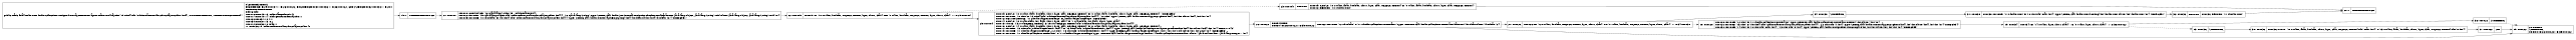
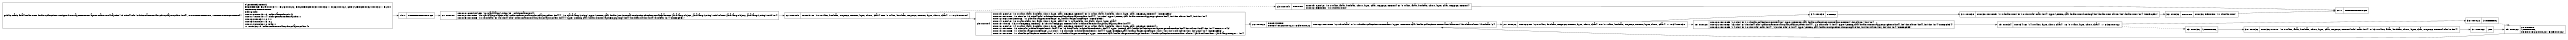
  digraph {
    rankdir=LR
    node [shape=record]
    n1 [label="{19\:\ ?|MTH_ENTER_BLOCK\l}"]
    n2 [label="{21\:\ 0x0000|0x0000: CONST_STR  (r0 I:java.lang.String) =  \"$this$maxOrNull\" \l0x0002: INVOKE  (r5 I:java.lang.Object A[D('$this$maxOrNull_u2d_u2dajY_u2d9A' int[])]), (r0 I:java.lang.String) type: STATIC call: kotlin.jvm.internal.Intrinsics.checkNotNullParameter(java.lang.Object, java.lang.String):void A[MD:(java.lang.Object, java.lang.String):void (m)]\l0x0005: INVOKE  (r0 I:boolean) = (r5 I:int[] A[D('$this$maxOrNull_u2d_u2dajY_u2d9A' int[])]) type: STATIC call: kotlin.UIntArray.isEmpty\-impl(int[]):boolean A[MD:(int[]):boolean (m)] (LINE:6951)\l}"]
    n3 [label="{22\:\ 0x0009|0x0009: IF  (r0 I:??[int, boolean, OBJECT, ARRAY, byte, short, char]) == (0 ??[int, boolean, OBJECT, ARRAY, byte, short, char])  \-\> B:25:0x000d \l}"]
    n4 [label="{23\:\ 0x000b|RETURN\l|0x000b: CONST  (r0 I:??[int, float, boolean, short, byte, char, OBJECT, ARRAY]) = (0 ??[int, float, boolean, short, byte, char, OBJECT, ARRAY]) \l0x000c: RETURN  (r0 I:kotlin.UInt) \l}"]
    n5 [label="{25\:\ 0x000d|0x000d: CONST  (r0 I:??[int, float, boolean, short, byte, char, OBJECT, ARRAY]) = (0 ??[int, float, boolean, short, byte, char, OBJECT, ARRAY])  (LINE:6952)\l0x000e: INVOKE  (r0 I:int) = (r5 I:int[] A[D('$this$maxOrNull_u2d_u2dajY_u2d9A' int[])]), (r0 I:int) type: STATIC call: kotlin.UIntArray.get\-pVg5ArA(int[], int):int A[MD:(int[], int):int (m)]\l0x0012: NEW_INSTANCE  (r1 I:kotlin.ranges.IntRange) =  kotlin.ranges.IntRange  (LINE:6953)\l0x0014: CONST  (r2 I:??[boolean, int, float, short, byte, char]) = (1 ??[boolean, int, float, short, byte, char]) \l0x0015: MOVE  (r3 I:??[OBJECT, ARRAY]) = (r5 I:??[OBJECT, ARRAY] A[D('$this$maxOrNull_u2d_u2dajY_u2d9A' int[])]) \l0x0016: CONST  (r4 I:??[int, float, boolean, short, byte, char, OBJECT, ARRAY]) = (0 ??[int, float, boolean, short, byte, char, OBJECT, ARRAY]) \l0x0017: INVOKE  (r3 I:int A[D('$this$lastIndex$iv' int[])]) = (r3 I:int[] A[D('$this$lastIndex$iv' int[])]) type: STATIC call: kotlin.collections.ArraysKt.getLastIndex(int[]):int A[MD:(int[]):int (m)] (LINE:11043)\l0x001b: INVOKE  (r1 I:kotlin.ranges.IntRange), (r2 I:int), (r3 I:int A[D('$this$lastIndex$iv' int[])]) type: DIRECT call: kotlin.ranges.IntRange.\<init\>(int, int):void A[MD:(int, int):void (m)] (LINE:6953)\l0x001e: INVOKE  (r1 I:kotlin.collections.IntIterator) = (r1 I:kotlin.ranges.IntRange) type: VIRTUAL call: kotlin.ranges.IntRange.iterator():kotlin.collections.IntIterator A[MD:():java.util.Iterator\<java.lang.Integer\> (m)]\l}"]
    n6 [label="{20\:\ ?|MTH_EXIT_BLOCK\l}"]
    n7 [label="{26\:\ 0x0022|LOOP_START\lLOOP:0: B:26:0x0022\-\>B:35:0x0022\l|0x0022: INVOKE  (r2 I:boolean) = (r1 I:kotlin.collections.IntIterator) type: VIRTUAL call: kotlin.collections.IntIterator.hasNext():boolean A[MD:():boolean (c)]\l}"]
    n8 [label="{27\:\ 0x0026|0x0026: IF  (r2 I:??[int, boolean, OBJECT, ARRAY, byte, short, char]) == (0 ??[int, boolean, OBJECT, ARRAY, byte, short, char])  \-\> B:34:0x0038 \l}"]
    n9 [label="{28\:\ 0x0028|0x0028: INVOKE  (r2 I:int) = (r1 I:kotlin.collections.IntIterator) type: VIRTUAL call: kotlin.collections.IntIterator.nextInt():int A[MD:():int (m)]\l0x002c: INVOKE  (r3 I:int) = (r5 I:int[] A[D('$this$maxOrNull_u2d_u2dajY_u2d9A' int[])]), (r2 I:int A[D('i' int)]) type: STATIC call: kotlin.UIntArray.get\-pVg5ArA(int[], int):int A[MD:(int[], int):int (m)] (LINE:6954)\l0x0030: INVOKE  (r4 I:int) = (r0 I:int A[D('max' int)]), (r3 I:int A[D('e' int)]) type: STATIC call: kotlin.UnsignedKt.uintCompare(int, int):int A[MD:(int, int):int (m)] (LINE:6955)\l}"]
-   n10 [label="{34\:\ 0x0038|SYNTHETIC\l}"]
+   n10 [label="{34\:\ 0x0038|DIRECT\l}"]
    n11 [label="{29\:\ 0x0034|0x0034: IF  (r4 I:??[int, byte, short, char]) \>= (0 ??[int, byte, short, char])  \-\> B:36:0x0022 \l}"]
    n12 [label="{31\:\ 0x0038|0x0038: INVOKE  (r1 I:kotlin.UInt) = (r0 I:int A[D('max' int)]) type: STATIC call: kotlin.UInt.box\-impl(int):kotlin.UInt A[MD:(int):kotlin.UInt (m)] (LINE:6957)\l}"]
    n13 [label="{33\:\ 0x0036|SYNTHETIC\l}"]
    n14 [label="{36\:\ 0x0022|SYNTHETIC\l}"]
    n15 [label="{30\:\ 0x0036|0x0036: MOVE  (r0 I:??[int, float, boolean, short, byte, char, OBJECT, ARRAY] A[D('max' int)]) = (r3 I:??[int, float, boolean, short, byte, char, OBJECT, ARRAY] A[D('e' int)]) \l}"]
    n16 [label="{35\:\ 0x0022|LOOP_END\lSYNTHETIC\lLOOP:0: B:26:0x0022\-\>B:35:0x0022\l}"]
    n17 [label="{37\:\ 0x0022|STR\l}"]
    n18 [label="{32\:\ 0x003c|RETURN\l|0x003c: RETURN  (r1 I:kotlin.UInt) \l}"]
    n19 [label="{public static final kotlin.UInt kotlin.collections.unsigned.UArraysKt___UArraysKt.maxOrNull\-\-ajY\-9A((r5 I:int[] A[D('$this$maxOrNull_u2d_u2dajY_u2d9A' int[]), IMMUTABLE_TYPE, METHOD_ARGUMENT]))  | USE_LINES_HINTS\lBACK_EDGE: B:29:0x0034 \-\> B:26:0x0022, BACK_EDGE: B:30:0x0036 \-\> B:26:0x0022, CROSS_EDGE: B:32:0x003c \-\> B:20:?\lINLINE_NOT_NEEDED\lDebug Info:\l  0x0016\-0x001b: r3 '$this$lastIndex$iv' [I\l  0x0017\-0x001b: r4 '$i$f$getLastIndex\-\-ajY\-9A' I\l  0x002c\-0x0037: r2 'i' I\l  0x0030\-0x0037: r3 'e' I\l  0x0012\-0x003c: r0 'max' I\l  \-1 \-0x003c: r5 '$this$maxOrNull_u2d_u2dajY_u2d9A' [I\l}"]
    n1 -> n2
    n2 -> n3
    n3 -> n4 [style=dashed]
    n3 -> n5
    n4 -> n6
    n5 -> n7
    n7 -> n8
    n8 -> n9 [style=dashed]
    n8 -> n10
    n9 -> n11
    n10 -> n12
    n11 -> n13 [style=dashed]
    n11 -> n14
    n12 -> n18
    n13 -> n15
    n14 -> n16 [style=dashed]
    n15 -> n17
-   n7 -> n16
+   n16 -> n7
    n17 -> n16
    n18 -> n6
    n19 -> n1
  }
